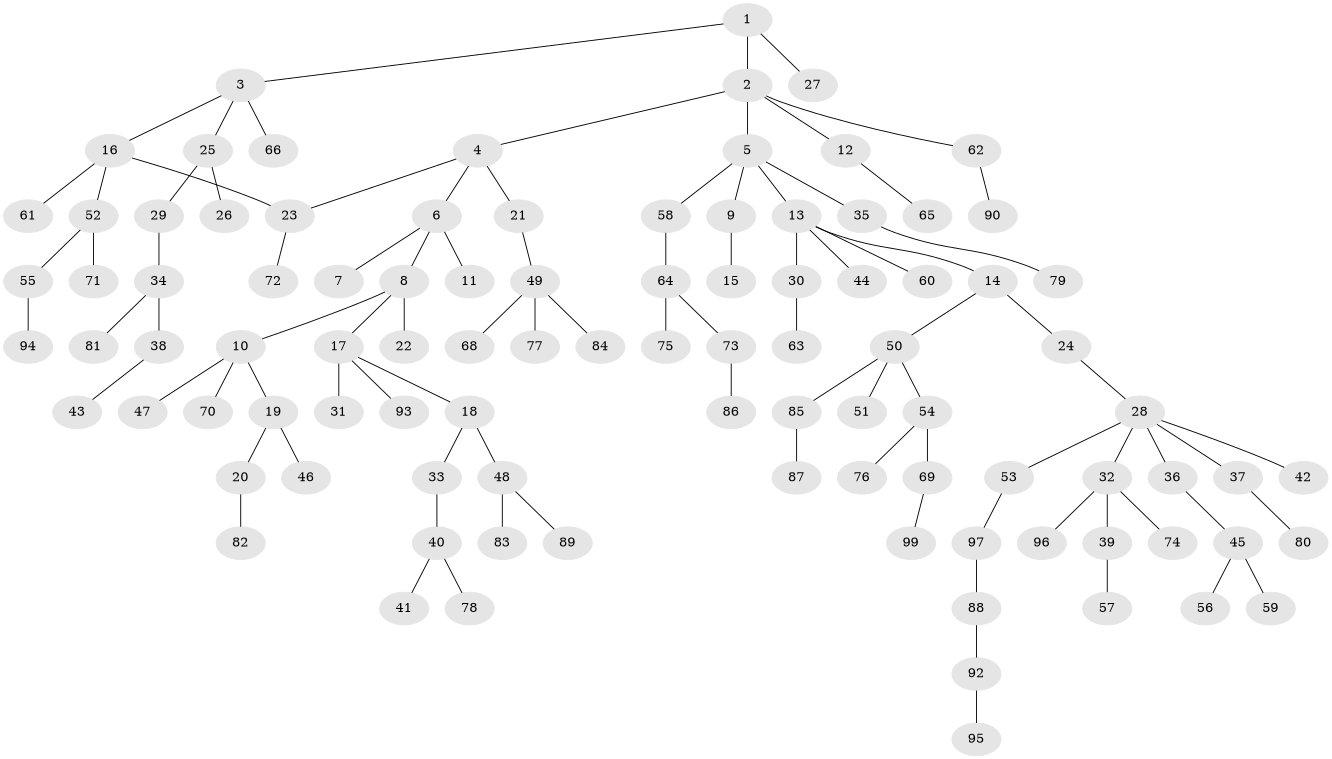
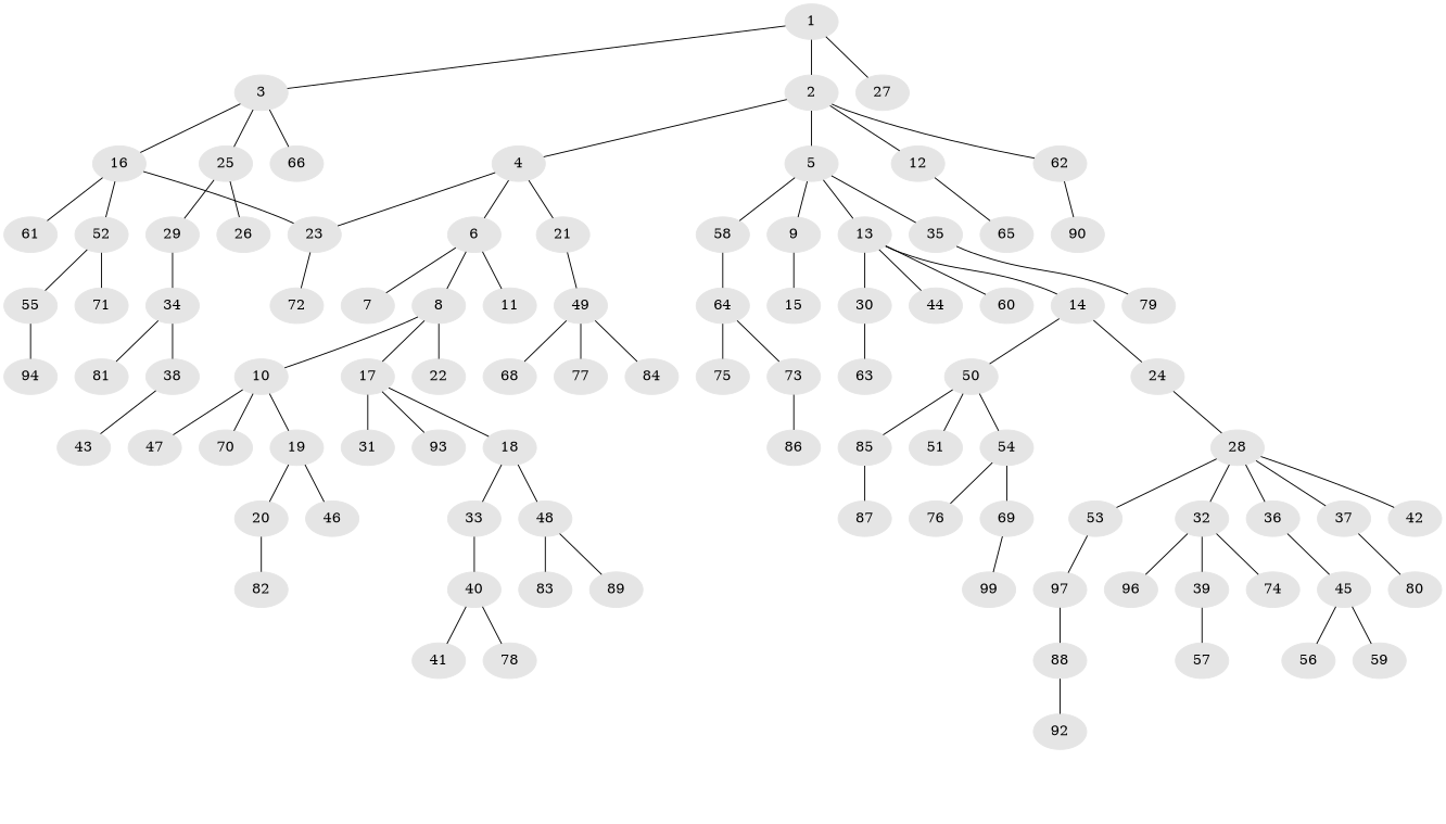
  graph {
    node [color=gray90 style=filled]
    1
    2
    3
    27
    4
    5
    12
    62
    16
    25
    66
    6
    21
    23
    9
    13
    35
    58
    65
    90
    52
    61
    26
    29
    7
    8
    11
    49
    72
    15
    14
    30
    44
    60
    79
    64
    10
    17
    22
    19
    47
    70
    18
    31
    93
    20
    46
    24
    50
    63
    28
    51
    54
    85
    55
    71
    33
    48
    40
    83
    89
    82
    68
    77
    84
    32
    36
    37
    42
    53
    34
    39
    74
    96
    45
    80
    n77 [label=97]
    38
    81
    57
    41
    78
    43
    56
    59
    69
    76
    87
    94
    88
    n91 [label=99]
    73
    75
    86
    92
-   95
    1 -- 2
    1 -- 3
    1 -- 27
    2 -- 4
    2 -- 5
    2 -- 12
    2 -- 62
    3 -- 16
    3 -- 25
    3 -- 66
    4 -- 6
    4 -- 21
    4 -- 23
    5 -- 9
    5 -- 13
    5 -- 35
    5 -- 58
    12 -- 65
    62 -- 90
    16 -- 23
    16 -- 52
    16 -- 61
    25 -- 26
    25 -- 29
    6 -- 7
    6 -- 8
    6 -- 11
    21 -- 49
    23 -- 72
    9 -- 15
    13 -- 14
    13 -- 30
    13 -- 44
    13 -- 60
    35 -- 79
    58 -- 64
    52 -- 55
    52 -- 71
    29 -- 34
    8 -- 10
    8 -- 17
    8 -- 22
    49 -- 68
    49 -- 77
    49 -- 84
    14 -- 24
    14 -- 50
    30 -- 63
    64 -- 73
    64 -- 75
    10 -- 19
    10 -- 47
    10 -- 70
    17 -- 18
    17 -- 31
    17 -- 93
    19 -- 20
    19 -- 46
    18 -- 33
    18 -- 48
    20 -- 82
    24 -- 28
    50 -- 51
    50 -- 54
    50 -- 85
    28 -- 32
    28 -- 36
    28 -- 37
    28 -- 42
    28 -- 53
    54 -- 69
    54 -- 76
    85 -- 87
    55 -- 94
    33 -- 40
    48 -- 83
    48 -- 89
    40 -- 41
    40 -- 78
    32 -- 39
    32 -- 74
    32 -- 96
    36 -- 45
    37 -- 80
    53 -- n77
    34 -- 38
    34 -- 81
    39 -- 57
    45 -- 56
    45 -- 59
    n77 -- 88
    38 -- 43
    69 -- n91
    88 -- 92
    73 -- 86
-   92 -- 95
  }
